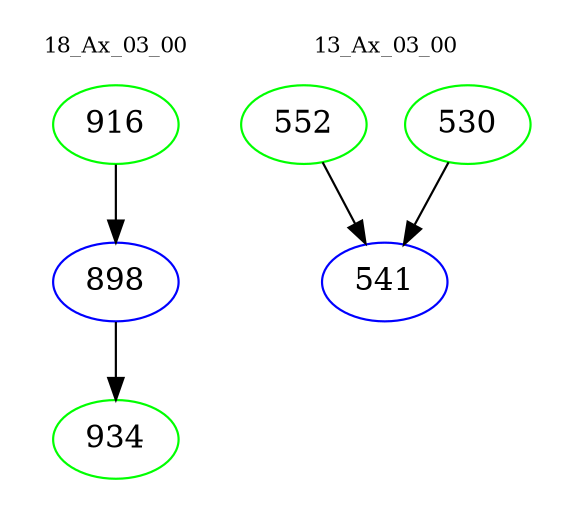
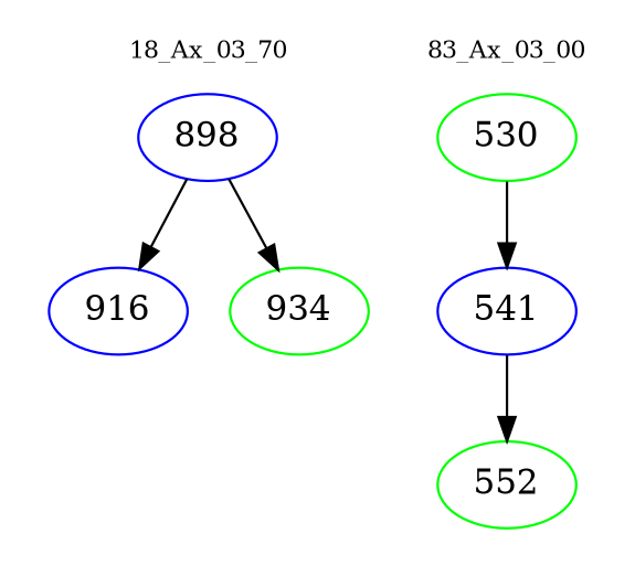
  digraph {
    node [color=green]
    edge [color=black]
    n1 [color=blue label=898]
-   n2 [label=916]
+   n2 [color=blue label=916]
    n3 [label=934]
    n4 [color=blue label=541]
    n5 [label=530]
    n6 [label=552]
    subgraph cluster_1 {
      color=white
      fontsize=10
-     label="18_Ax_03_00"
+     label="18_Ax_03_70"
      n1
      n2
      n3
    }
    subgraph cluster_2 {
      color=white
      fontsize=10
-     label="13_Ax_03_00"
+     label="83_Ax_03_00"
      n4
      n5
      n6
    }
-   n2 -> n1
+   n1 -> n2
    n1 -> n3
-   n6 -> n4
+   n4 -> n6
    n5 -> n4
  }
